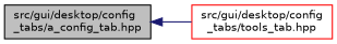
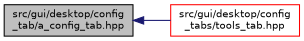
  digraph {
    rankdir=LR
    node [fontname=Helvetica fontsize=10 shape=record style=filled]
-   n1 [color=black fillcolor=grey75 fontcolor=black height=0.2 label="src/gui/desktop/config\l_tabs/a_config_tab.hpp" width=0.4]
+   n1 [color=black fillcolor=grey75 fontcolor=black height=0.2 label="src/gui/desktop/config\l_tab/a_config_tab.hpp" width=0.4]
    n2 [color=red fillcolor=white height=0.2 label="src/gui/desktop/config\l_tabs/tools_tab.hpp" width=0.4]
    n1 -> n2 [color=midnightblue dir=back fontname=Helvetica fontsize=10 labelfontname=Helvetica labelfontsize=10 style=solid]
  }
